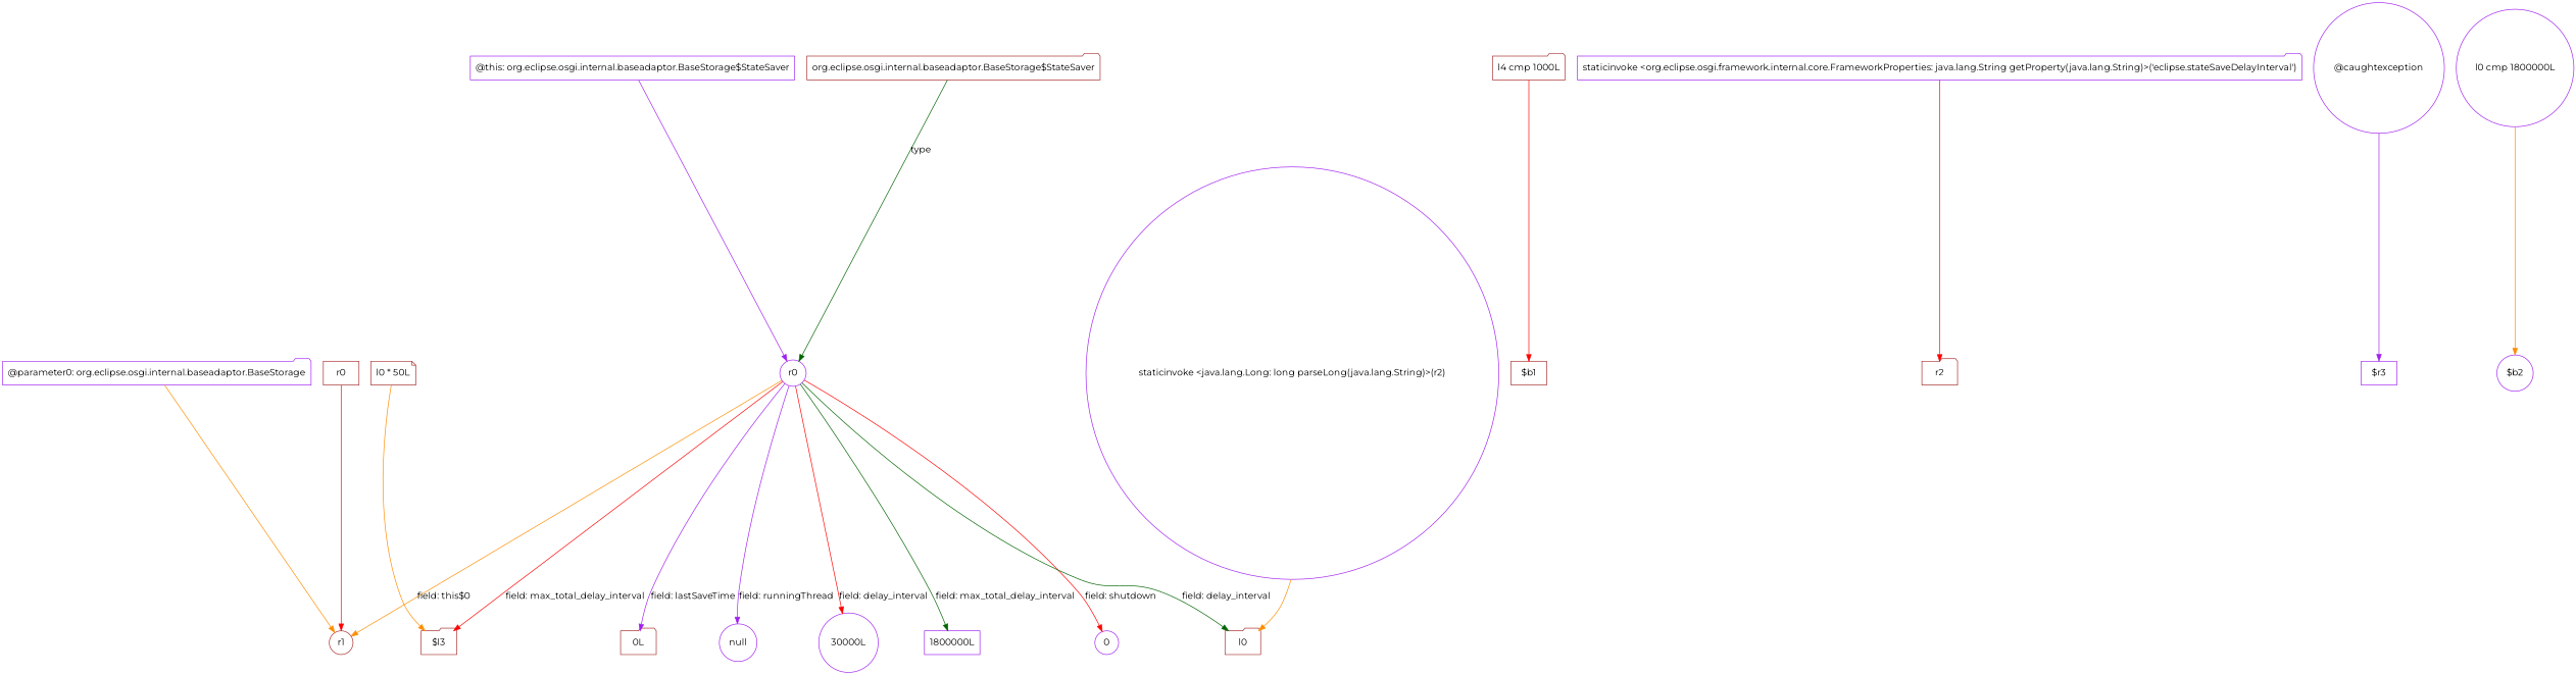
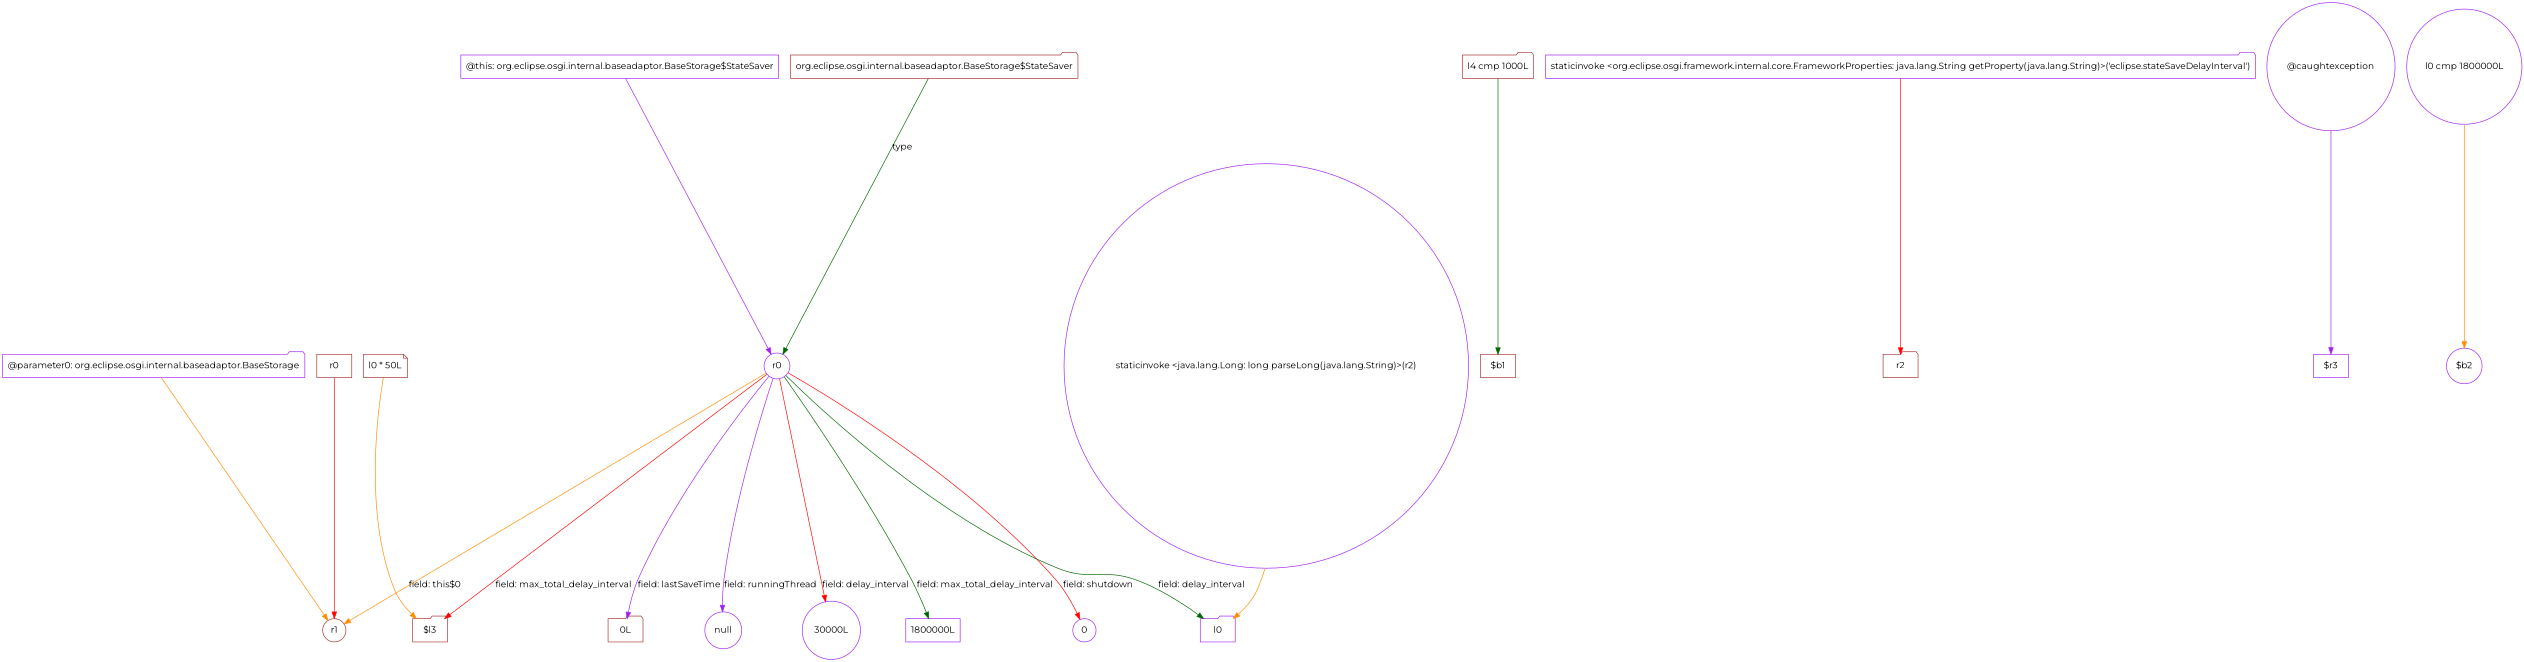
  digraph {
    fontname=Montserrat
    node [color=purple fontname=Montserrat shape=circle]
    edge [color=red fontname=Montserrat]
    n1 [label=r0]
    n2 [label="1800000L" shape=box]
    n3 [label=0]
    n4 [color=brown label="0L" shape=folder]
    n5 [color=brown label="$l3" shape=folder]
    n6 [label=null]
    n7 [label="30000L"]
    n8 [color=brown label=r1]
-   n9 [color=brown label=l0 shape=folder]
+   n9 [label=l0 shape=folder]
    n10 [color=brown label="l4 cmp 1000L" shape=folder]
    n11 [color=brown label="$b1" shape=box]
    n12 [label="staticinvoke <org.eclipse.osgi.framework.internal.core.FrameworkProperties: java.lang.String getProperty(java.lang.String)>('eclipse.stateSaveDelayInterval')" shape=folder]
    n13 [color=brown label=r2 shape=folder]
    n14 [label="@caughtexception"]
    n15 [label="$r3" shape=box]
    n16 [label="@this: org.eclipse.osgi.internal.baseadaptor.BaseStorage$StateSaver" shape=box]
    n17 [color=brown label="org.eclipse.osgi.internal.baseadaptor.BaseStorage$StateSaver" shape=folder]
    n18 [label="l0 cmp 1800000L"]
    n19 [label="$b2"]
    n20 [label="staticinvoke <java.lang.Long: long parseLong(java.lang.String)>(r2)"]
    n21 [color=brown label=r0 shape=box]
    n22 [color=brown label="l0 * 50L" shape=note]
    n23 [label="@parameter0: org.eclipse.osgi.internal.baseadaptor.BaseStorage" shape=folder]
    n1 -> n2 [color=darkgreen label="field: max_total_delay_interval"]
    n1 -> n3 [label="field: shutdown"]
    n1 -> n4 [color=purple label="field: lastSaveTime"]
    n1 -> n5 [label="field: max_total_delay_interval"]
    n1 -> n6 [color=purple label="field: runningThread"]
    n1 -> n7 [label="field: delay_interval"]
    n1 -> n8 [color=darkorange label="field: this$0"]
    n1 -> n9 [color=darkgreen label="field: delay_interval"]
-   n10 -> n11
+   n10 -> n11 [color=darkgreen]
    n12 -> n13
    n14 -> n15 [color=purple]
    n16 -> n1 [color=purple]
    n17 -> n1 [color=darkgreen label=type]
    n18 -> n19 [color=darkorange]
    n20 -> n9 [color=darkorange]
    n21 -> n8
    n22 -> n5 [color=darkorange]
    n23 -> n8 [color=darkorange]
  }
